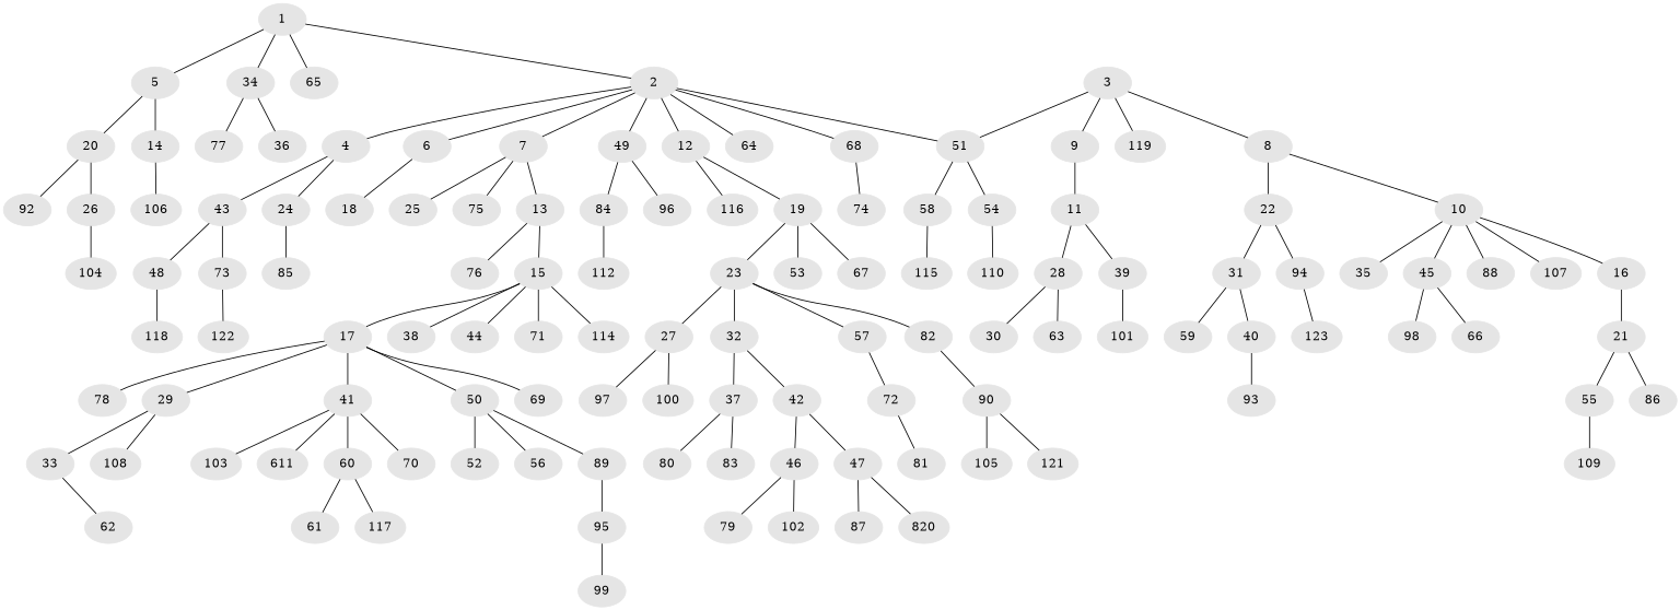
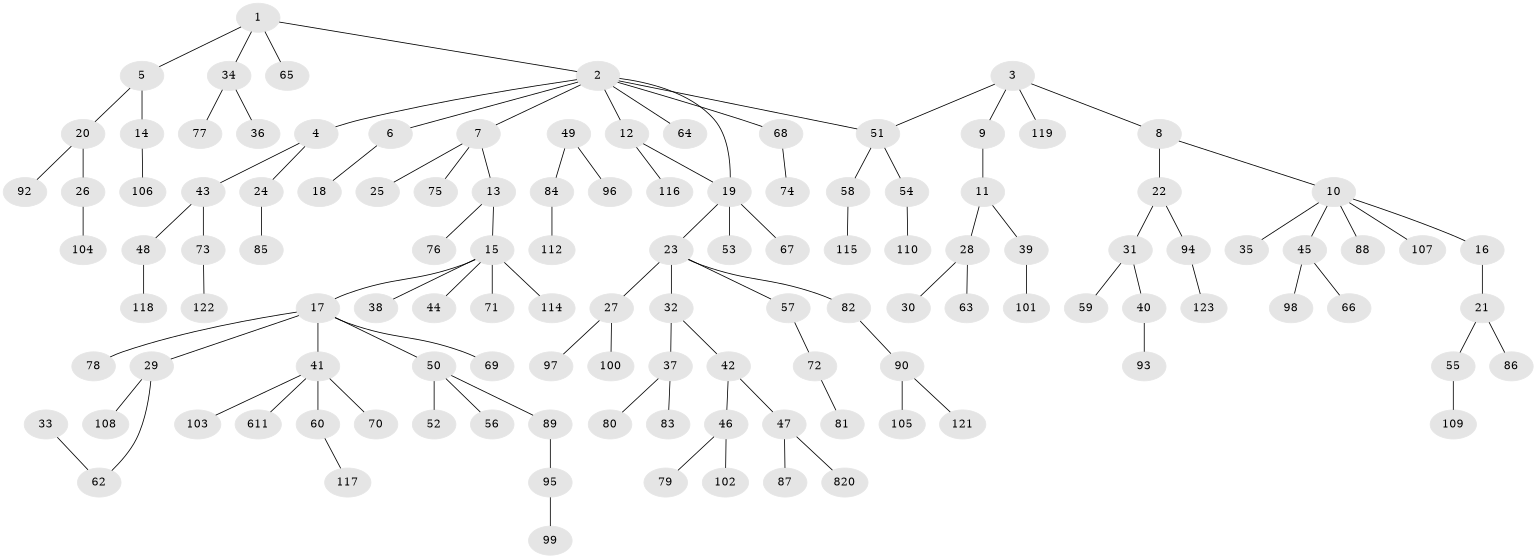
  graph {
    node [color=gray90 style=filled]
    1
    2
    5
    34
    65
    4
    6
    7
    12
    49
    64
    68
    51
    14
    20
    36
    77
    3
    8
    9
    119
    24
    43
    18
    13
    25
    75
    19
    116
    84
    96
    74
    10
    22
    11
    54
    58
    85
    48
    73
    106
    26
    92
    15
    76
    23
    27
    32
    57
    82
    16
    35
    45
    88
    107
    31
    94
    28
    39
    21
    66
    98
    30
    63
    101
    53
    67
    17
    38
    44
    71
    114
    29
    41
    50
    69
    78
    55
    86
    33
    108
    60
    70
    103
    n85 [label=611]
    52
    56
    89
    104
    109
    40
    59
    123
    97
    100
    37
    42
    72
    90
    62
    93
    80
    83
    46
    47
-   61
    117
    79
    102
    87
    n111 [label=820]
    118
    122
    112
    95
    110
    115
    81
    105
    121
    99
    1 -- 2
    1 -- 5
    1 -- 34
    1 -- 65
    2 -- 4
    2 -- 6
    2 -- 7
    2 -- 12
-   2 -- 49
+   2 -- 19
    2 -- 64
    2 -- 68
    2 -- 51
    5 -- 14
    5 -- 20
    34 -- 36
    34 -- 77
    4 -- 24
    4 -- 43
    6 -- 18
    7 -- 13
    7 -- 25
    7 -- 75
    12 -- 19
    12 -- 116
    49 -- 84
    49 -- 96
    68 -- 74
    51 -- 54
    51 -- 58
    14 -- 106
    20 -- 26
    20 -- 92
    3 -- 51
    3 -- 8
    3 -- 9
    3 -- 119
    8 -- 10
    8 -- 22
    9 -- 11
    24 -- 85
    43 -- 48
    43 -- 73
    13 -- 15
    13 -- 76
    19 -- 23
    19 -- 53
    19 -- 67
    84 -- 112
    10 -- 16
    10 -- 35
    10 -- 45
    10 -- 88
    10 -- 107
    22 -- 31
    22 -- 94
    11 -- 28
    11 -- 39
    54 -- 110
    58 -- 115
    48 -- 118
    73 -- 122
    26 -- 104
    15 -- 17
    15 -- 38
    15 -- 44
    15 -- 71
    15 -- 114
    23 -- 27
    23 -- 32
    23 -- 57
    23 -- 82
    27 -- 97
    27 -- 100
    32 -- 37
    32 -- 42
    57 -- 72
    82 -- 90
    16 -- 21
    45 -- 66
    45 -- 98
    31 -- 40
    31 -- 59
    94 -- 123
    28 -- 30
    28 -- 63
    39 -- 101
    21 -- 55
    21 -- 86
    17 -- 29
    17 -- 41
    17 -- 50
    17 -- 69
    17 -- 78
-   29 -- 33
+   29 -- 62
    29 -- 108
    41 -- 60
    41 -- 70
    41 -- 103
    41 -- n85
    50 -- 52
    50 -- 56
    50 -- 89
    55 -- 109
    33 -- 62
-   60 -- 61
    60 -- 117
    89 -- 95
    40 -- 93
    37 -- 80
    37 -- 83
    42 -- 46
    42 -- 47
    72 -- 81
    90 -- 105
    90 -- 121
    46 -- 79
    46 -- 102
    47 -- 87
    47 -- n111
    95 -- 99
  }
